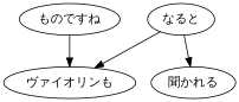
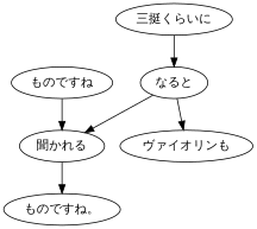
  digraph {
    n1 [label="ヴァイオリンも"]
    n2 [label="なると"]
    n3 [label="聞かれる"]
+   n4 [label="三挺くらいに"]
+   n5 [label="ものですね。"]
    n6 [label="ものですね"]
    n2 -> n1
    n2 -> n3
-   n6 -> n1
+   n3 -> n5
+   n4 -> n2
+   n6 -> n3
  }
